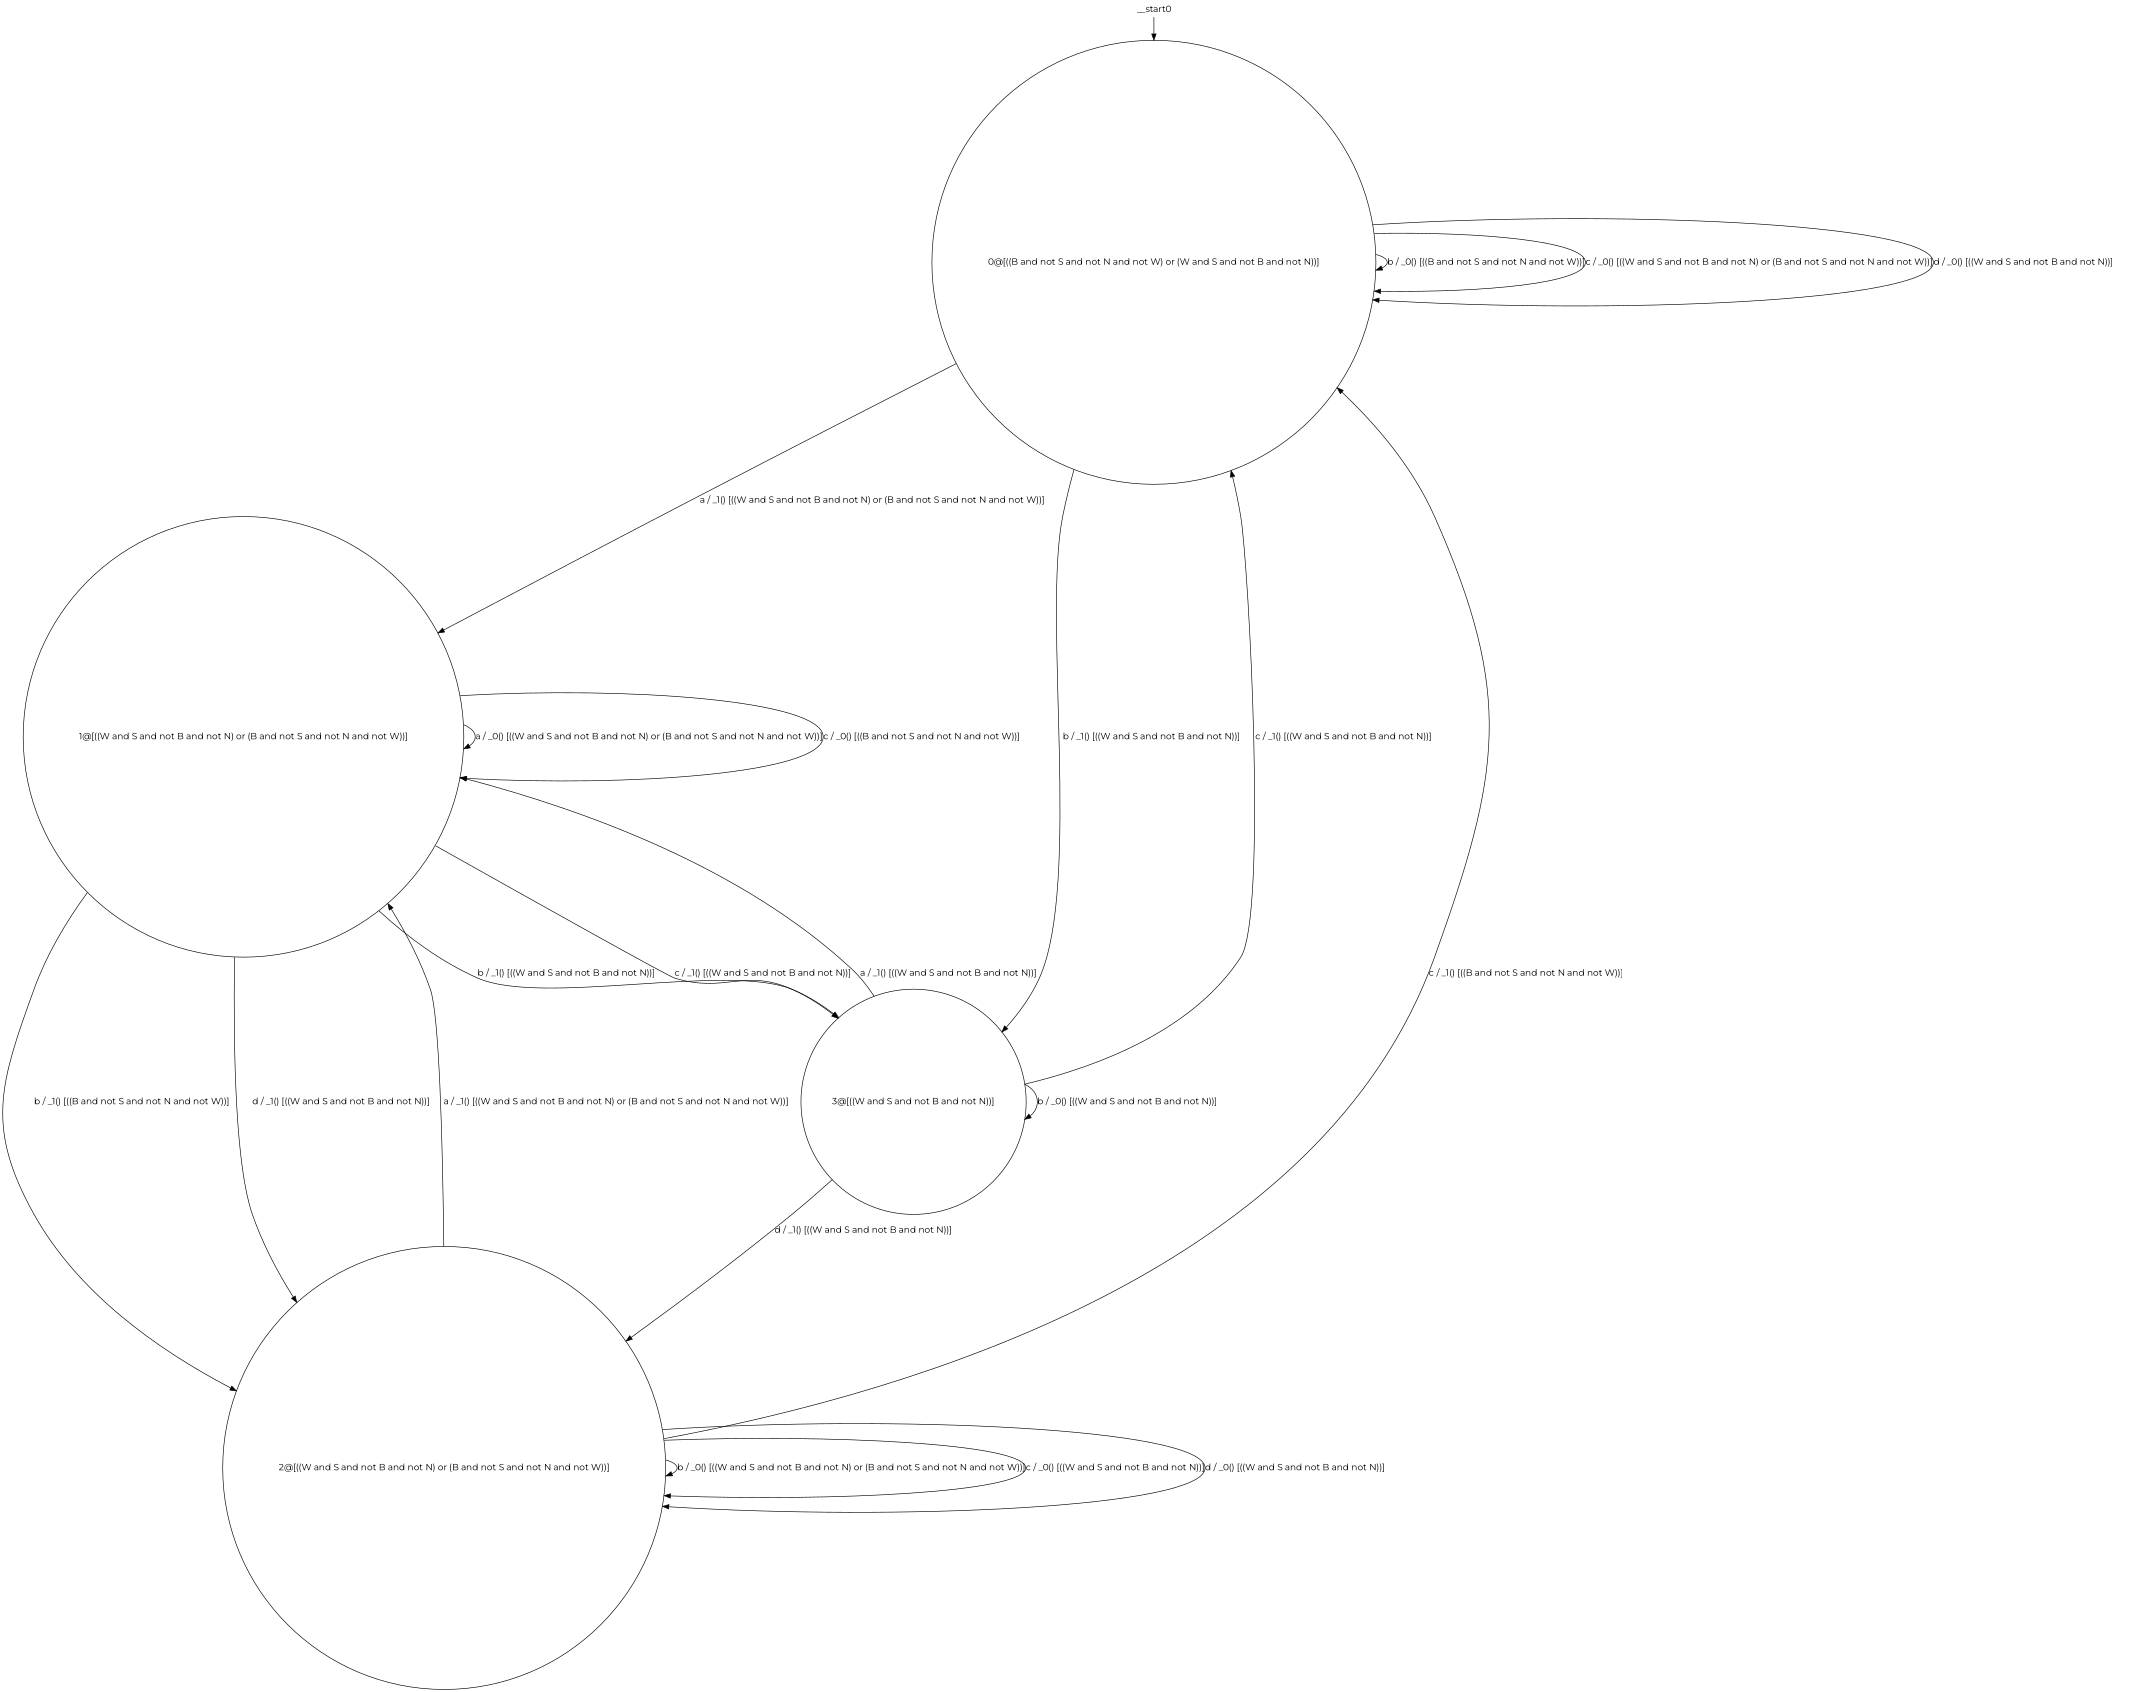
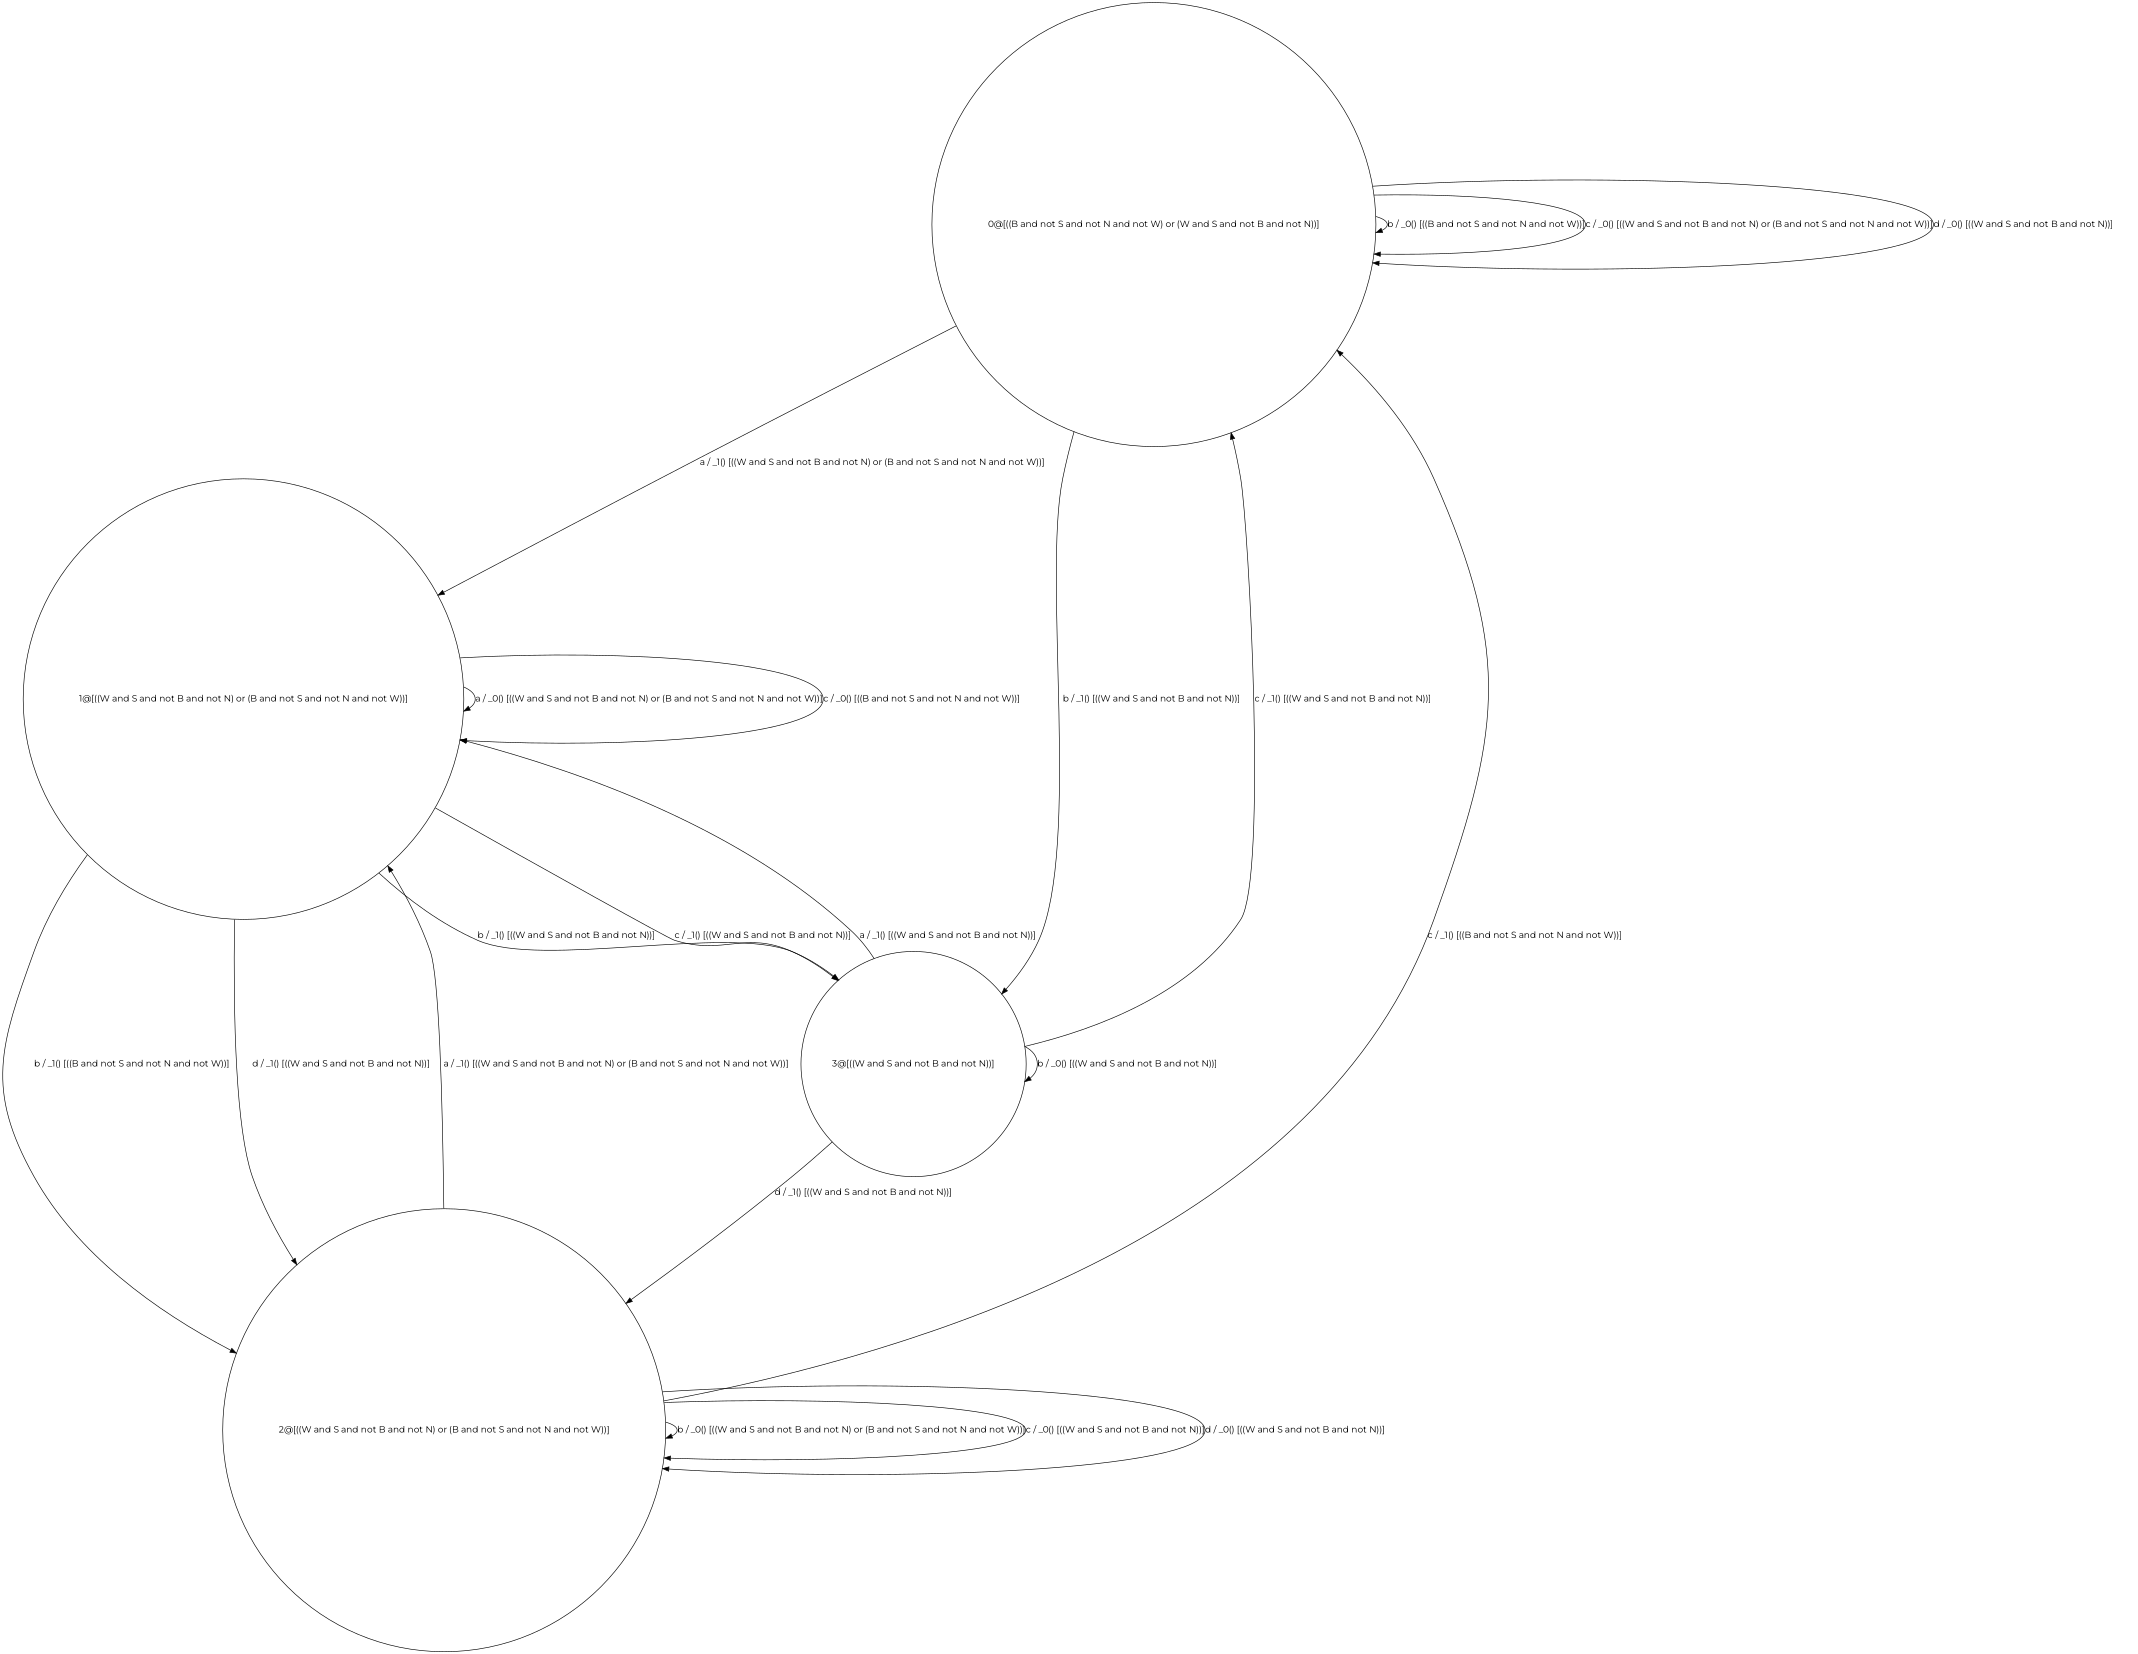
  digraph {
    fontname=Montserrat
    node [shape=circle fontname=Montserrat]
    edge [lblstyle="above, sloped" fontname=Montserrat]
    n1 [label="0@[((B and not S and not N and not W) or (W and S and not B and not N))]"]
    n2 [label="1@[((W and S and not B and not N) or (B and not S and not N and not W))]"]
    n3 [label="3@[((W and S and not B and not N))]"]
    n4 [label="2@[((W and S and not B and not N) or (B and not S and not N and not W))]"]
-   __start0 [height=0 shape=none width=0]
    n1 -> n1 [label="b / _0() [((B and not S and not N and not W))]"]
    n1 -> n1 [label="c / _0() [((W and S and not B and not N) or (B and not S and not N and not W))]"]
    n1 -> n1 [label="d / _0() [((W and S and not B and not N))]"]
    n1 -> n2 [label="a / _1() [((W and S and not B and not N) or (B and not S and not N and not W))]"]
    n1 -> n3 [label="b / _1() [((W and S and not B and not N))]"]
    n2 -> n2 [label="a / _0() [((W and S and not B and not N) or (B and not S and not N and not W))]"]
    n2 -> n2 [label="c / _0() [((B and not S and not N and not W))]"]
    n2 -> n3 [label="b / _1() [((W and S and not B and not N))]"]
    n2 -> n3 [label="c / _1() [((W and S and not B and not N))]"]
    n2 -> n4 [label="b / _1() [((B and not S and not N and not W))]"]
    n2 -> n4 [label="d / _1() [((W and S and not B and not N))]"]
    n3 -> n1 [label="c / _1() [((W and S and not B and not N))]"]
    n3 -> n2 [label="a / _1() [((W and S and not B and not N))]"]
    n3 -> n3 [label="b / _0() [((W and S and not B and not N))]"]
    n3 -> n4 [label="d / _1() [((W and S and not B and not N))]"]
    n4 -> n1 [label="c / _1() [((B and not S and not N and not W))]"]
    n4 -> n2 [label="a / _1() [((W and S and not B and not N) or (B and not S and not N and not W))]"]
    n4 -> n4 [label="b / _0() [((W and S and not B and not N) or (B and not S and not N and not W))]"]
    n4 -> n4 [label="c / _0() [((W and S and not B and not N))]"]
    n4 -> n4 [label="d / _0() [((W and S and not B and not N))]"]
-   __start0 -> n1
  }
